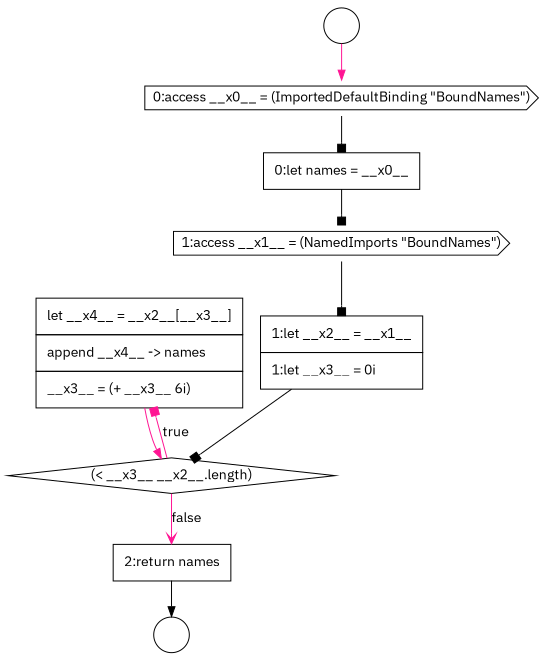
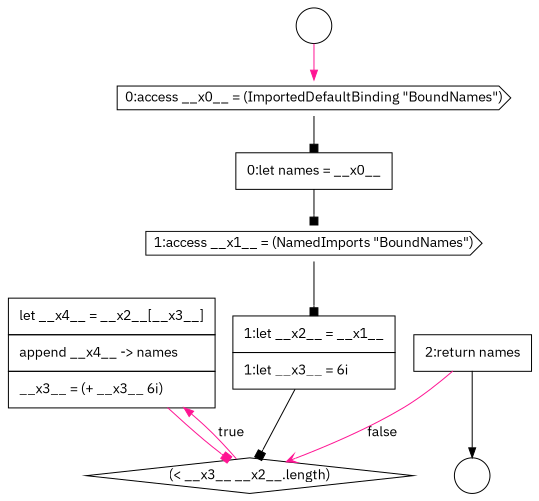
  digraph {
    fontname="IBM Plex Sans"
    node [color=black fillcolor=white fontname="IBM Plex Sans" shape=none style=filled]
    edge [arrowhead=box color=black fontname="IBM Plex Sans"]
    n1 [label=<<font color="black">     <table border="0" cellborder="1" cellspacing="0" cellpadding="10">       <tr><td align="left">let __x4__ = __x2__[__x3__]</td></tr>       <tr><td align="left">append __x4__ -&gt; names</td></tr>       <tr><td align="left">__x3__ = (+ __x3__ 6i)</td></tr>     </table>   </font>> margin=0]
    n2 [label=<<font color="black">(&lt; __x3__ __x2__.length)</font>> shape=diamond]
    n3 [label=<<font color="black">     <table border="0" cellborder="1" cellspacing="0" cellpadding="10">       <tr><td align="left">2:return names</td></tr>     </table>   </font>> margin=0]
    n4 [label=<<font color="black">     <table border="0" cellborder="1" cellspacing="0" cellpadding="10">       <tr><td align="left">0:let names = __x0__</td></tr>     </table>   </font>> margin=0]
    n5 [label=<<font color="black">1:access __x1__ = (NamedImports &quot;BoundNames&quot;)</font>> shape=cds]
-   n6 [label=<<font color="black">     <table border="0" cellborder="1" cellspacing="0" cellpadding="10">       <tr><td align="left">1:let __x2__ = __x1__</td></tr>       <tr><td align="left">1:let __x3__ = 0i</td></tr>     </table>   </font>> margin=0]
+   n6 [label=<<font color="black">     <table border="0" cellborder="1" cellspacing="0" cellpadding="10">       <tr><td align="left">1:let __x2__ = __x1__</td></tr>       <tr><td align="left">1:let __x3__ = 6i</td></tr>     </table>   </font>> margin=0]
    n7 [label=" " shape=circle]
    n8 [label=<<font color="black">0:access __x0__ = (ImportedDefaultBinding &quot;BoundNames&quot;)</font>> shape=cds]
    n9 [label=" " shape=circle]
-   n1 -> n2 [arrowhead=normal color=deeppink]
-   n2 -> n1 [color=deeppink label=<<font color="black">true</font>>]
-   n2 -> n3 [arrowhead=vee color=deeppink label=<<font color="black">false</font>>]
+   n1 -> n2 [color=deeppink]
+   n2 -> n1 [arrowhead=normal color=deeppink label=<<font color="black">true</font>>]
+   n3 -> n2 [arrowhead=vee color=deeppink label=<<font color="black">false</font>>]
    n3 -> n7 [arrowhead=normal]
    n4 -> n5
    n5 -> n6
    n6 -> n2
    n8 -> n4
    n9 -> n8 [arrowhead=normal color=deeppink]
  }
